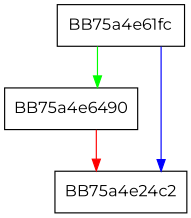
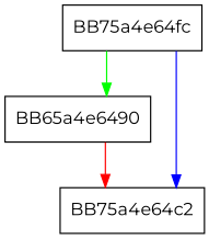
  digraph {
    fontname=Montserrat
    splines=ortho
    node [fontname=Montserrat shape=box]
    edge [fontname=Montserrat]
-   BB75a4e6490
-   BB75a4e64c2 [label=BB75a4e24c2]
-   BB75a4e64fc [label=BB75a4e61fc]
+   BB75a4e6490 [label=BB65a4e6490]
+   BB75a4e64c2
+   BB75a4e64fc
    BB75a4e6490 -> BB75a4e64c2 [color=red]
    BB75a4e64fc -> BB75a4e6490 [color=green]
    BB75a4e64fc -> BB75a4e64c2 [color=blue]
  }
